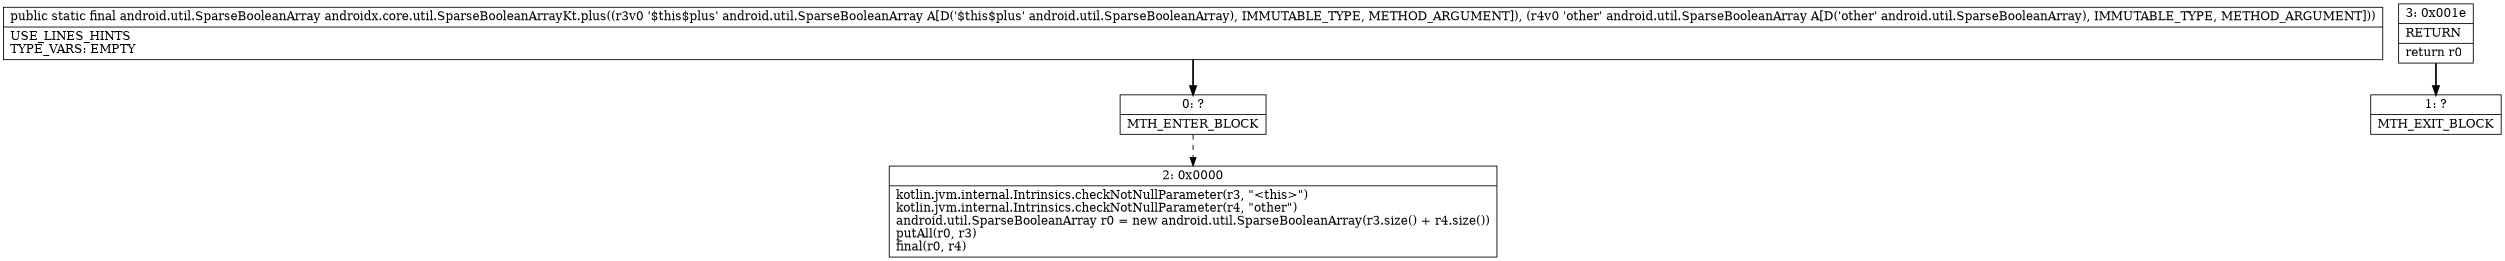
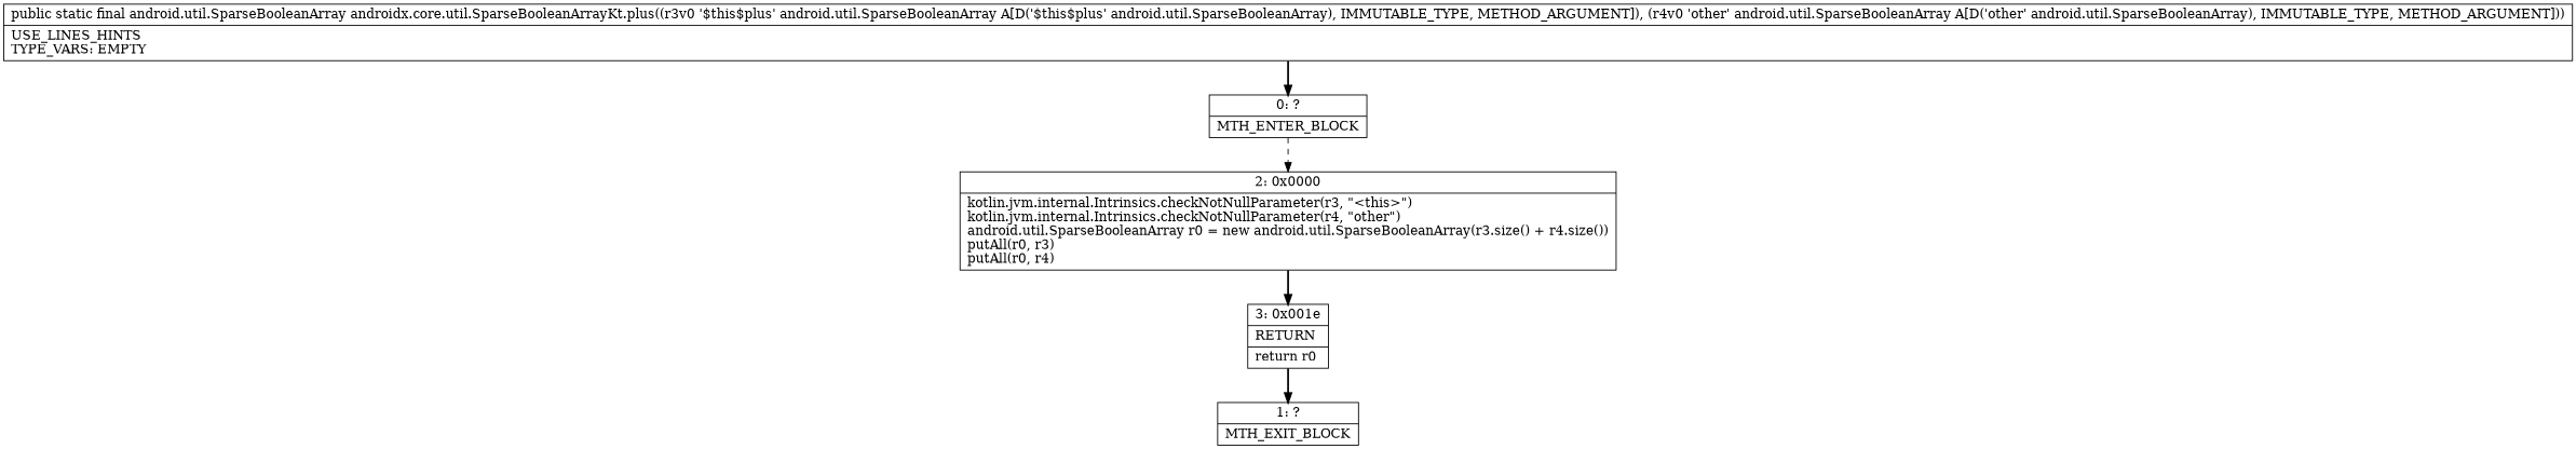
  digraph {
    node [shape=record]
    edge [style=bold]
    n1 [label="{0\:\ ?|MTH_ENTER_BLOCK\l}"]
-   n2 [label="{2\:\ 0x0000|kotlin.jvm.internal.Intrinsics.checkNotNullParameter(r3, \"\<this\>\")\lkotlin.jvm.internal.Intrinsics.checkNotNullParameter(r4, \"other\")\landroid.util.SparseBooleanArray r0 = new android.util.SparseBooleanArray(r3.size() + r4.size())\lputAll(r0, r3)\lfinal(r0, r4)\l}"]
+   n2 [label="{2\:\ 0x0000|kotlin.jvm.internal.Intrinsics.checkNotNullParameter(r3, \"\<this\>\")\lkotlin.jvm.internal.Intrinsics.checkNotNullParameter(r4, \"other\")\landroid.util.SparseBooleanArray r0 = new android.util.SparseBooleanArray(r3.size() + r4.size())\lputAll(r0, r3)\lputAll(r0, r4)\l}"]
    n3 [label="{3\:\ 0x001e|RETURN\l|return r0\l}"]
    n4 [label="{1\:\ ?|MTH_EXIT_BLOCK\l}"]
    n5 [label="{public static final android.util.SparseBooleanArray androidx.core.util.SparseBooleanArrayKt.plus((r3v0 '$this$plus' android.util.SparseBooleanArray A[D('$this$plus' android.util.SparseBooleanArray), IMMUTABLE_TYPE, METHOD_ARGUMENT]), (r4v0 'other' android.util.SparseBooleanArray A[D('other' android.util.SparseBooleanArray), IMMUTABLE_TYPE, METHOD_ARGUMENT]))  | USE_LINES_HINTS\lTYPE_VARS: EMPTY\l}"]
    n1 -> n2 [style=dashed]
+   n2 -> n3
    n3 -> n4
    n5 -> n1
  }
